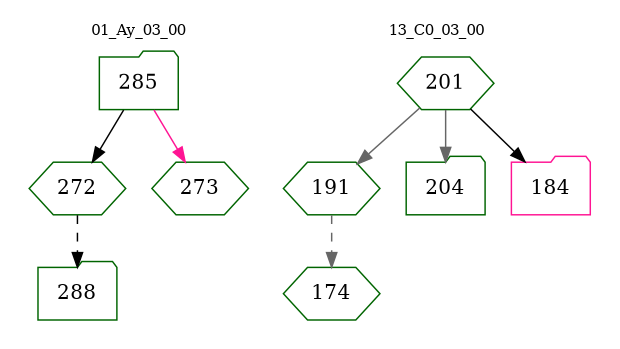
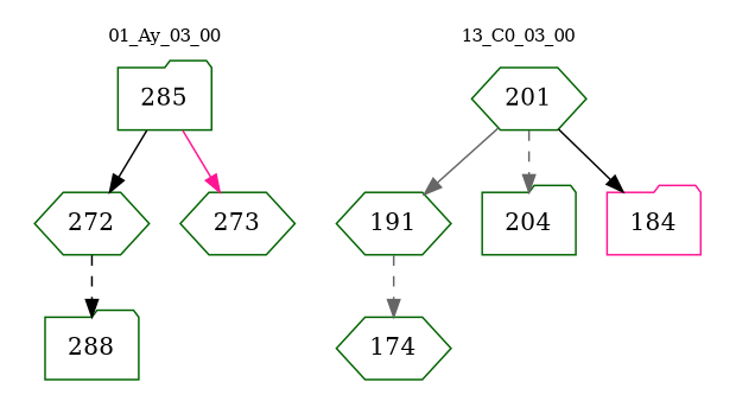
  digraph {
    fontname="DejaVu Serif"
    node [color=darkgreen fontname="DejaVu Serif" shape=hexagon]
    edge [color=black fontname="DejaVu Serif" style=solid]
    n1 [label=285 shape=folder]
    n2 [label=272]
    n3 [label=273]
    n4 [label=288 shape=folder]
    n5 [label=201]
    n6 [label=191]
    n7 [label=204 shape=folder]
    n8 [color=deeppink label=184 shape=folder]
    n9 [label=174]
    subgraph cluster_1 {
      color=white
      fontsize=10
      label="01_Ay_03_00"
      n1
      n2
      n3
      n4
    }
    subgraph cluster_2 {
      color=white
      fontsize=10
      label="13_C0_03_00"
      n5
      n6
      n7
      n8
      n9
    }
    n1 -> n2
    n1 -> n3 [color=deeppink]
    n2 -> n4 [style=dashed]
    n5 -> n6 [color=gray40]
-   n5 -> n7 [color=gray40]
+   n5 -> n7 [color=gray40 style=dashed]
    n5 -> n8
    n6 -> n9 [color=gray40 style=dashed]
  }
